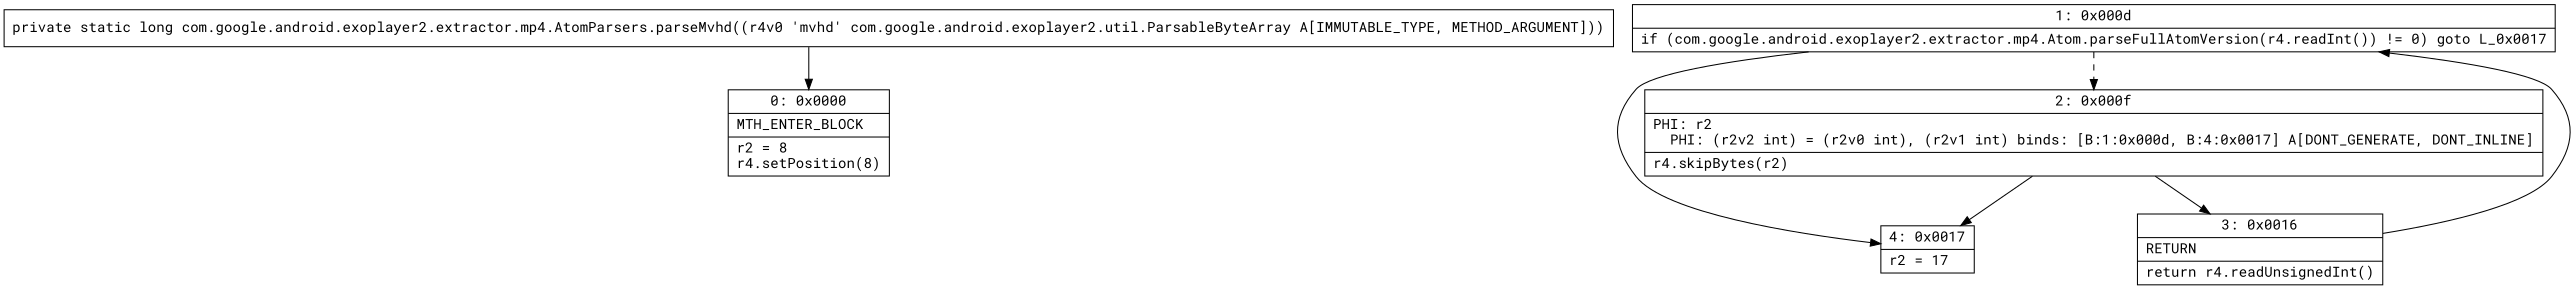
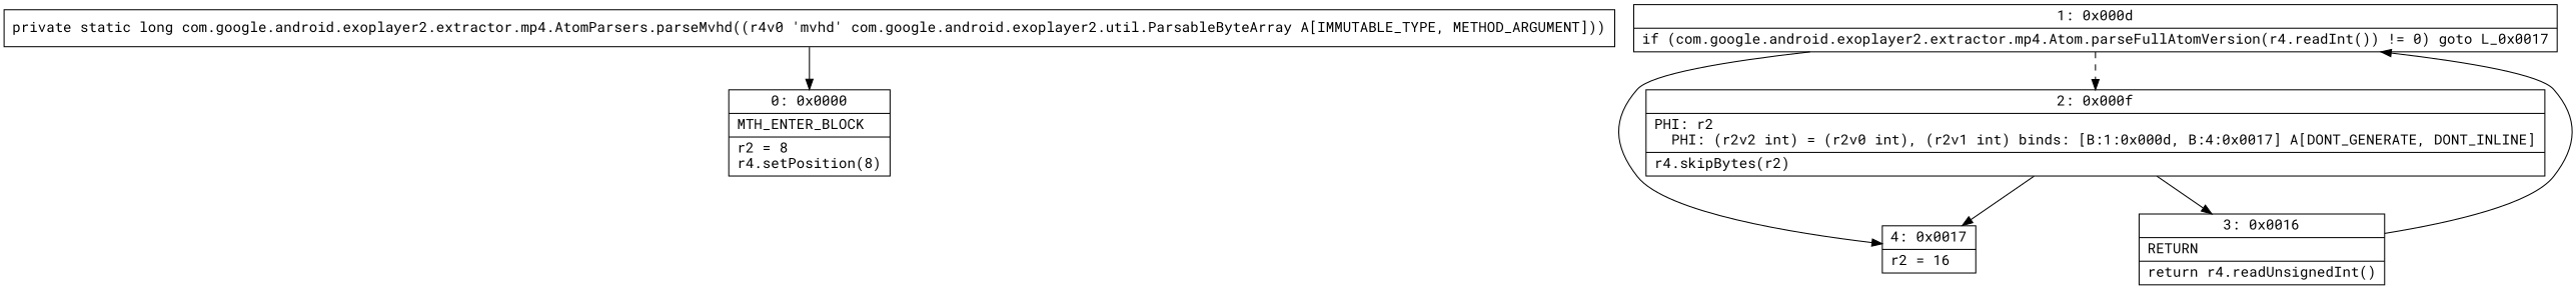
  digraph {
    fontname="Roboto Mono"
    node [fontname="Roboto Mono" shape=record]
    edge [fontname="Roboto Mono"]
    n1 [label="{0\:\ 0x0000|MTH_ENTER_BLOCK\l|r2 = 8\lr4.setPosition(8)\l}"]
    n2 [label="{1\:\ 0x000d|if (com.google.android.exoplayer2.extractor.mp4.Atom.parseFullAtomVersion(r4.readInt()) != 0) goto L_0x0017\l}"]
    n3 [label="{2\:\ 0x000f|PHI: r2 \l  PHI: (r2v2 int) = (r2v0 int), (r2v1 int) binds: [B:1:0x000d, B:4:0x0017] A[DONT_GENERATE, DONT_INLINE]\l|r4.skipBytes(r2)\l}"]
-   n4 [label="{4\:\ 0x0017|r2 = 17\l}"]
+   n4 [label="{4\:\ 0x0017|r2 = 16\l}"]
    n5 [label="{3\:\ 0x0016|RETURN\l|return r4.readUnsignedInt()\l}"]
    n6 [label="{private static long com.google.android.exoplayer2.extractor.mp4.AtomParsers.parseMvhd((r4v0 'mvhd' com.google.android.exoplayer2.util.ParsableByteArray A[IMMUTABLE_TYPE, METHOD_ARGUMENT])) }"]
    n2 -> n3 [style=dashed]
    n2 -> n4
    n3 -> n4
    n3 -> n5
    n5 -> n2
    n6 -> n1
  }
